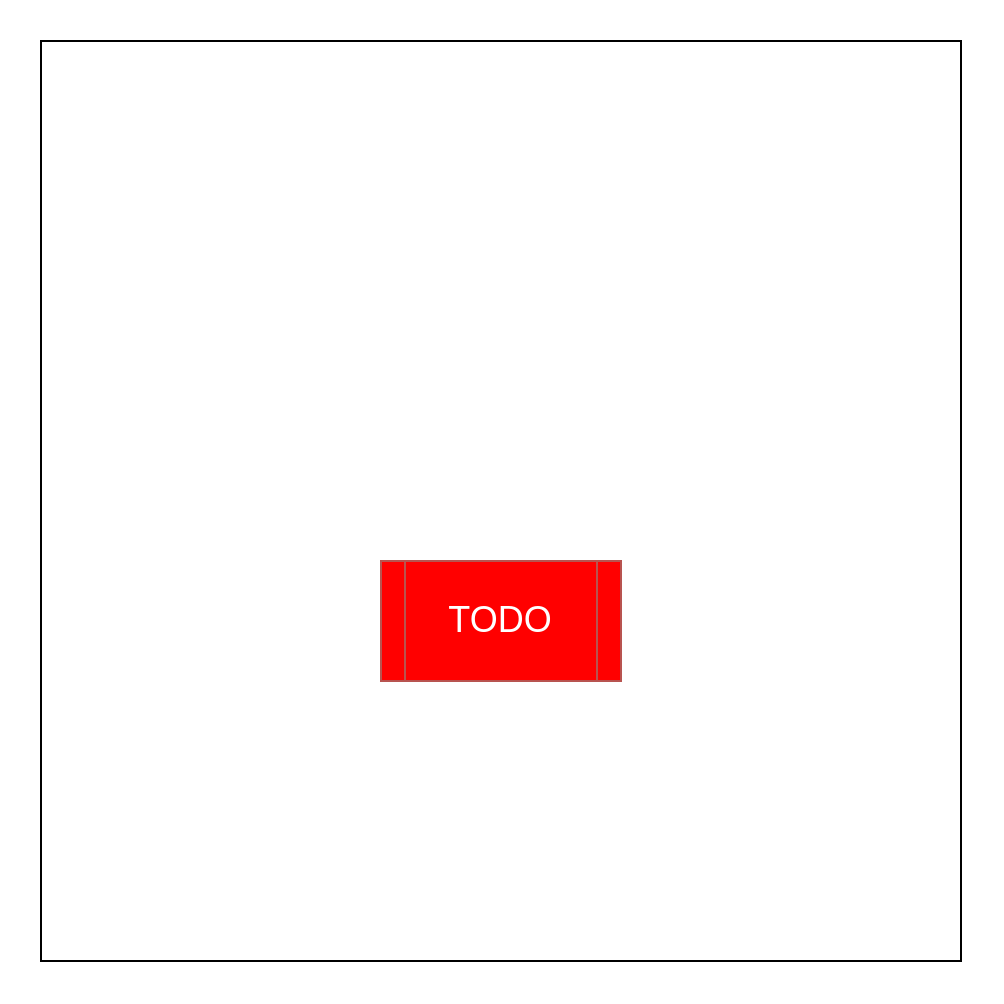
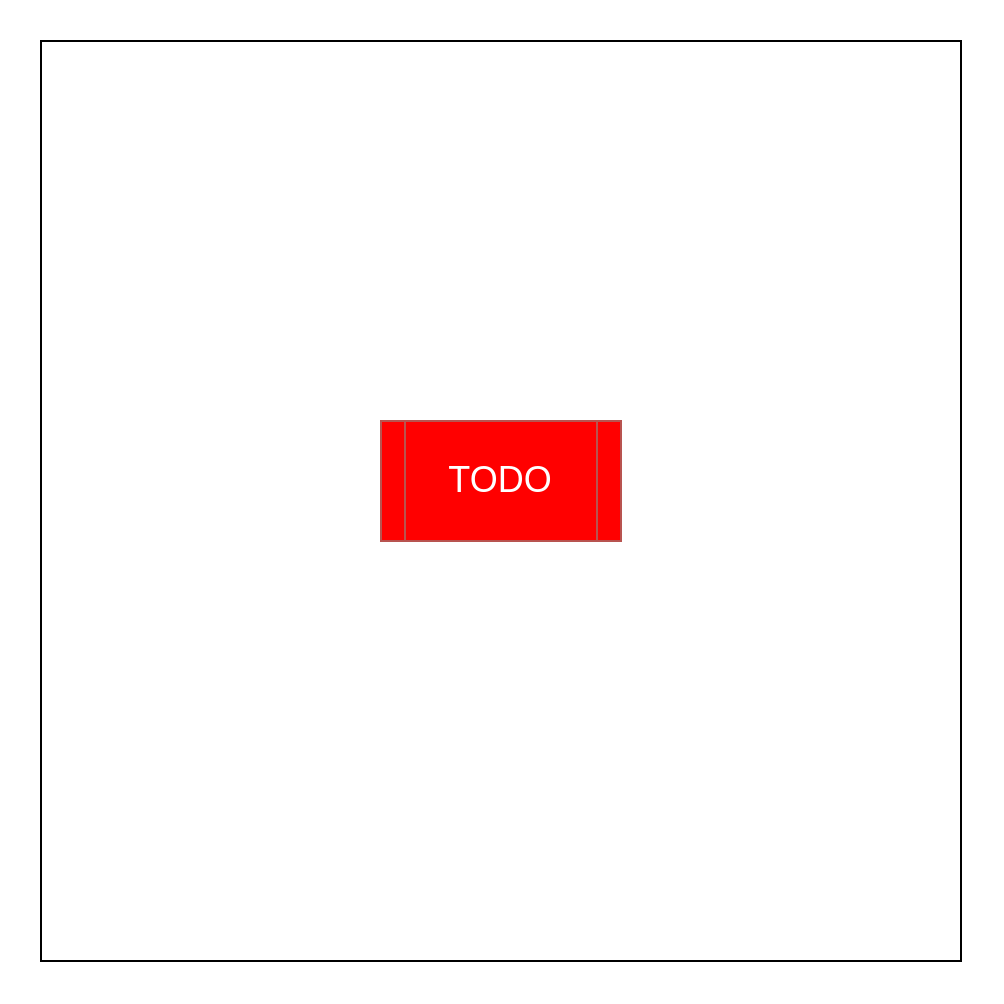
  <mxCell id="0" />
  <mxCell id="1" parent="0" />
  <mxCell id="2" value="" style="whiteSpace=wrap;html=1;aspect=fixed;" vertex="1" parent="1"><mxGeometry x="20" y="20" width="460" height="460" as="geometry" /></mxCell>
- <mxCell id="3" value="&lt;font style=&quot;font-size: 18px; color: rgb(255, 255, 255);&quot;&gt;TODO&lt;/font&gt;" style="shape=process;whiteSpace=wrap;html=1;backgroundOutline=1;fillColor=#FF0000;strokeColor=#b85450;" vertex="1" parent="1"><mxGeometry x="190" y="280" width="120" height="60" as="geometry" /></mxCell>
+ <mxCell id="3" value="&lt;font style=&quot;font-size: 18px; color: rgb(255, 255, 255);&quot;&gt;TODO&lt;/font&gt;" style="shape=process;whiteSpace=wrap;html=1;backgroundOutline=1;fillColor=#FF0000;strokeColor=#b85450;" vertex="1" parent="1"><mxGeometry x="190" y="210" width="120" height="60" as="geometry" /></mxCell>
